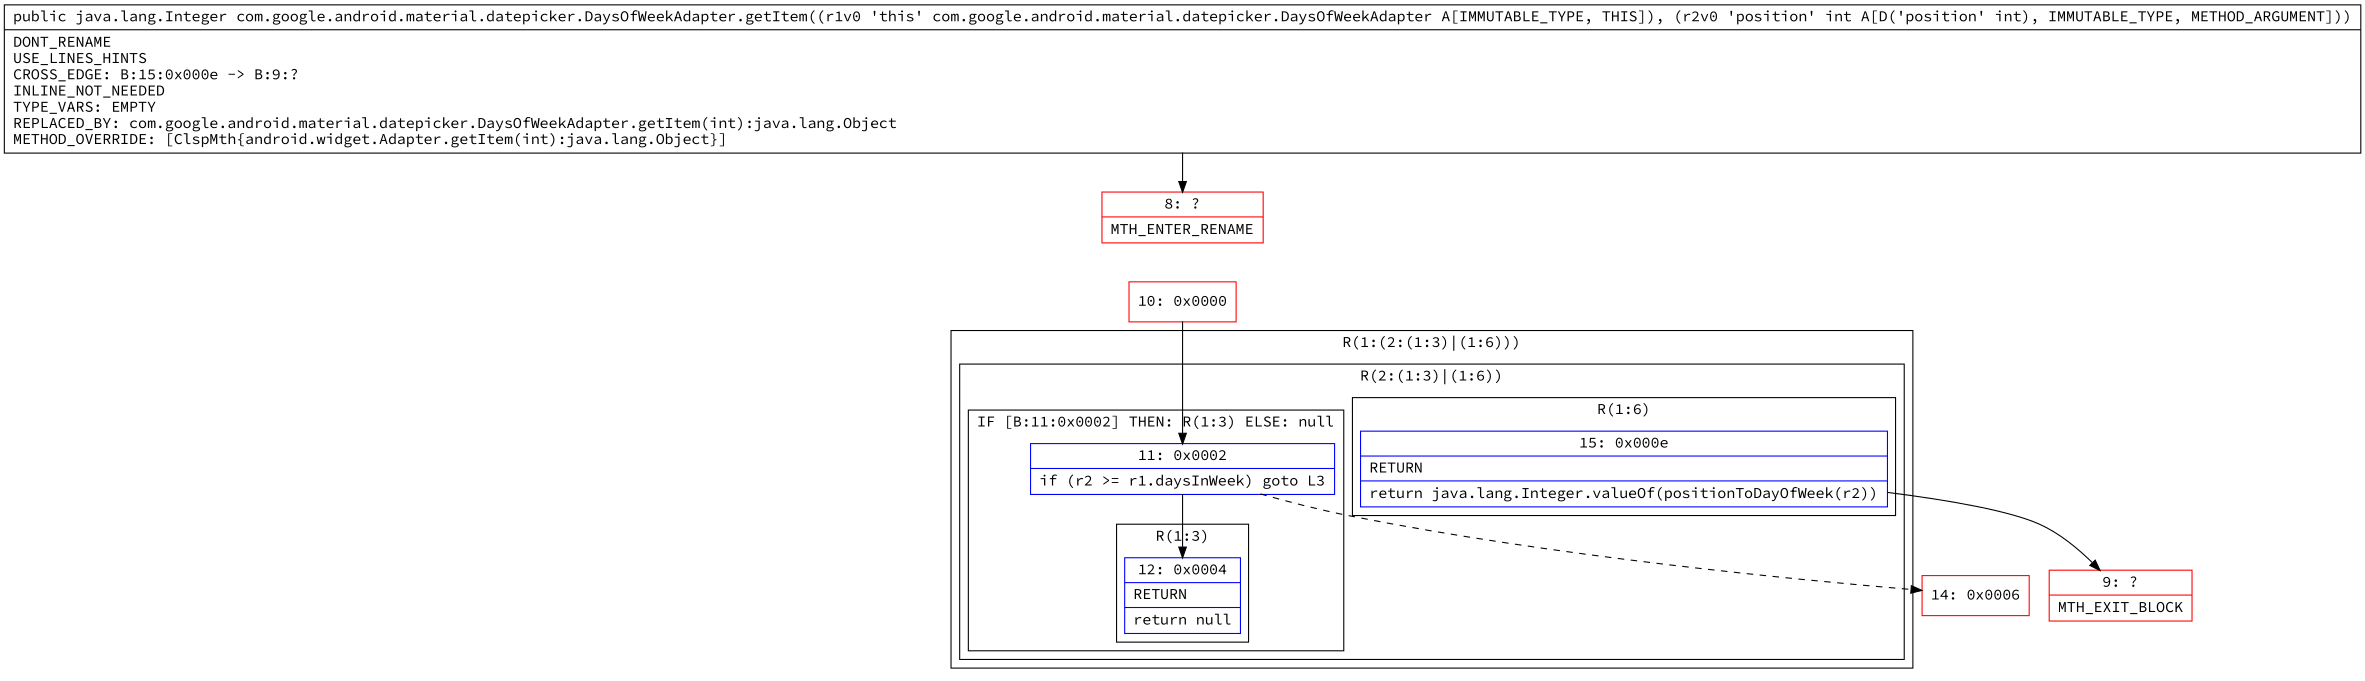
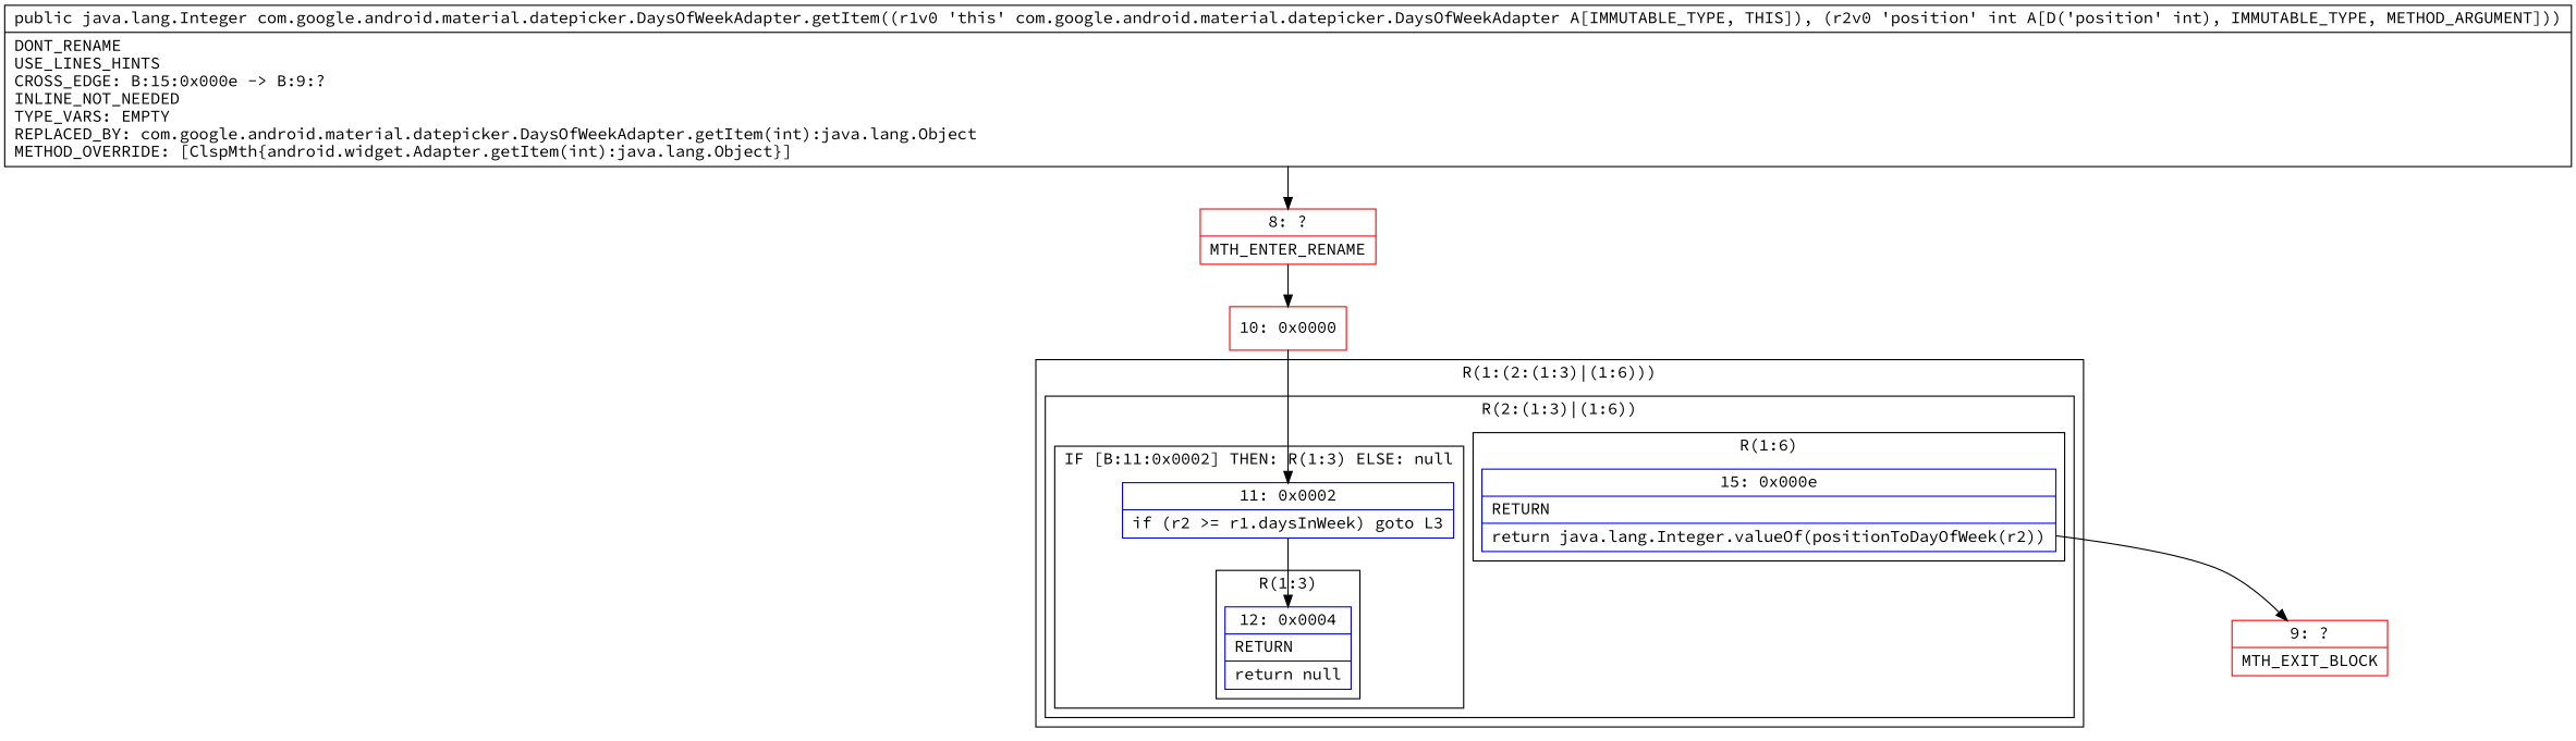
  digraph {
    fontname="Source Code Pro"
    node [color=red fontname="Source Code Pro" shape=record]
    edge [fontname="Source Code Pro"]
    n1 [color=blue label="{12\:\ 0x0004|RETURN\l|return null\l}"]
    n2 [color=blue label="{11\:\ 0x0002|if (r2 \>= r1.daysInWeek) goto L3\l}"]
    n3 [color=blue label="{15\:\ 0x000e|RETURN\l|return java.lang.Integer.valueOf(positionToDayOfWeek(r2))\l}"]
-   n4 [label="{14\:\ 0x0006}"]
    n5 [label="{9\:\ ?|MTH_EXIT_BLOCK\l}"]
    n6 [label="{8\:\ ?|MTH_ENTER_RENAME\l}"]
    n7 [label="{10\:\ 0x0000}"]
    n8 [label="{public java.lang.Integer com.google.android.material.datepicker.DaysOfWeekAdapter.getItem((r1v0 'this' com.google.android.material.datepicker.DaysOfWeekAdapter A[IMMUTABLE_TYPE, THIS]), (r2v0 'position' int A[D('position' int), IMMUTABLE_TYPE, METHOD_ARGUMENT]))  | DONT_RENAME\lUSE_LINES_HINTS\lCROSS_EDGE: B:15:0x000e \-\> B:9:?\lINLINE_NOT_NEEDED\lTYPE_VARS: EMPTY\lREPLACED_BY: com.google.android.material.datepicker.DaysOfWeekAdapter.getItem(int):java.lang.Object\lMETHOD_OVERRIDE: [ClspMth\{android.widget.Adapter.getItem(int):java.lang.Object\}]\l}" color=""]
    subgraph cluster_1 {
      label="R(1:(2:(1:3)|(1:6)))"
      subgraph cluster_2 {
        label="R(2:(1:3)|(1:6))"
        subgraph cluster_3 {
          label="IF [B:11:0x0002] THEN: R(1:3) ELSE: null"
          n2
          subgraph cluster_4 {
            label="R(1:3)"
            n1
          }
        }
        subgraph cluster_5 {
          label="R(1:6)"
          n3
        }
      }
    }
    n2 -> n1
-   n2 -> n4 [style=dashed]
    n3 -> n5
+   n6 -> n7
    n7 -> n2
    n8 -> n6
  }
